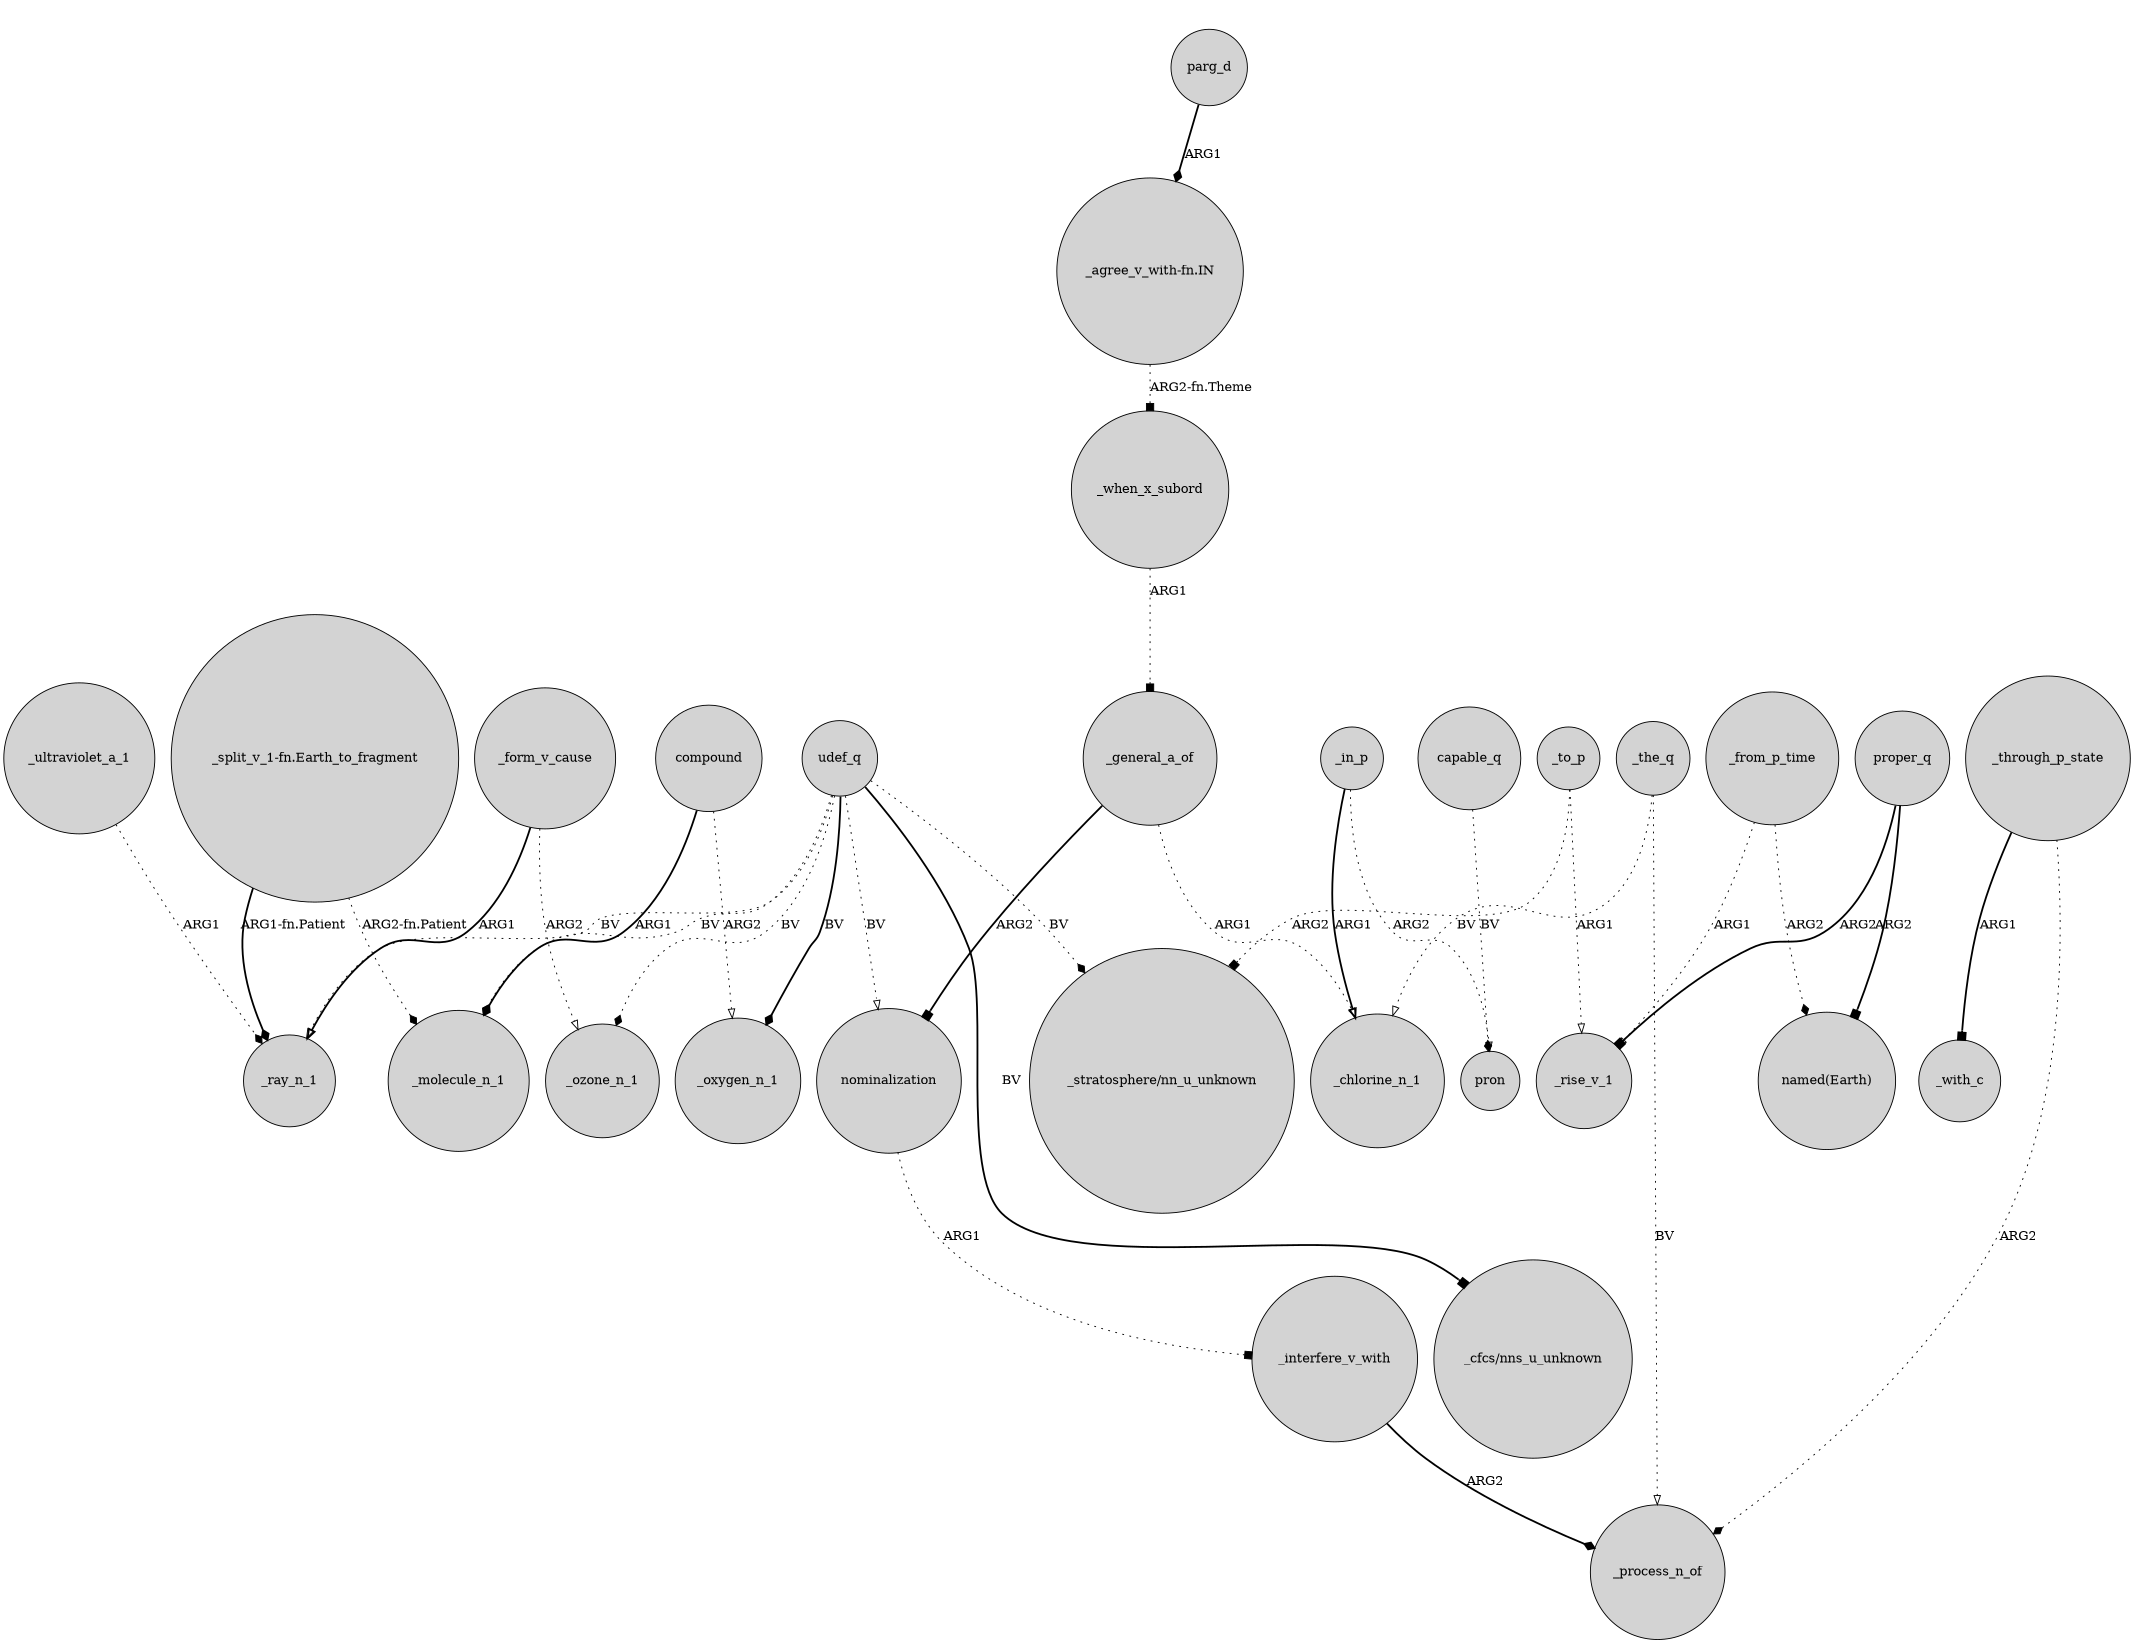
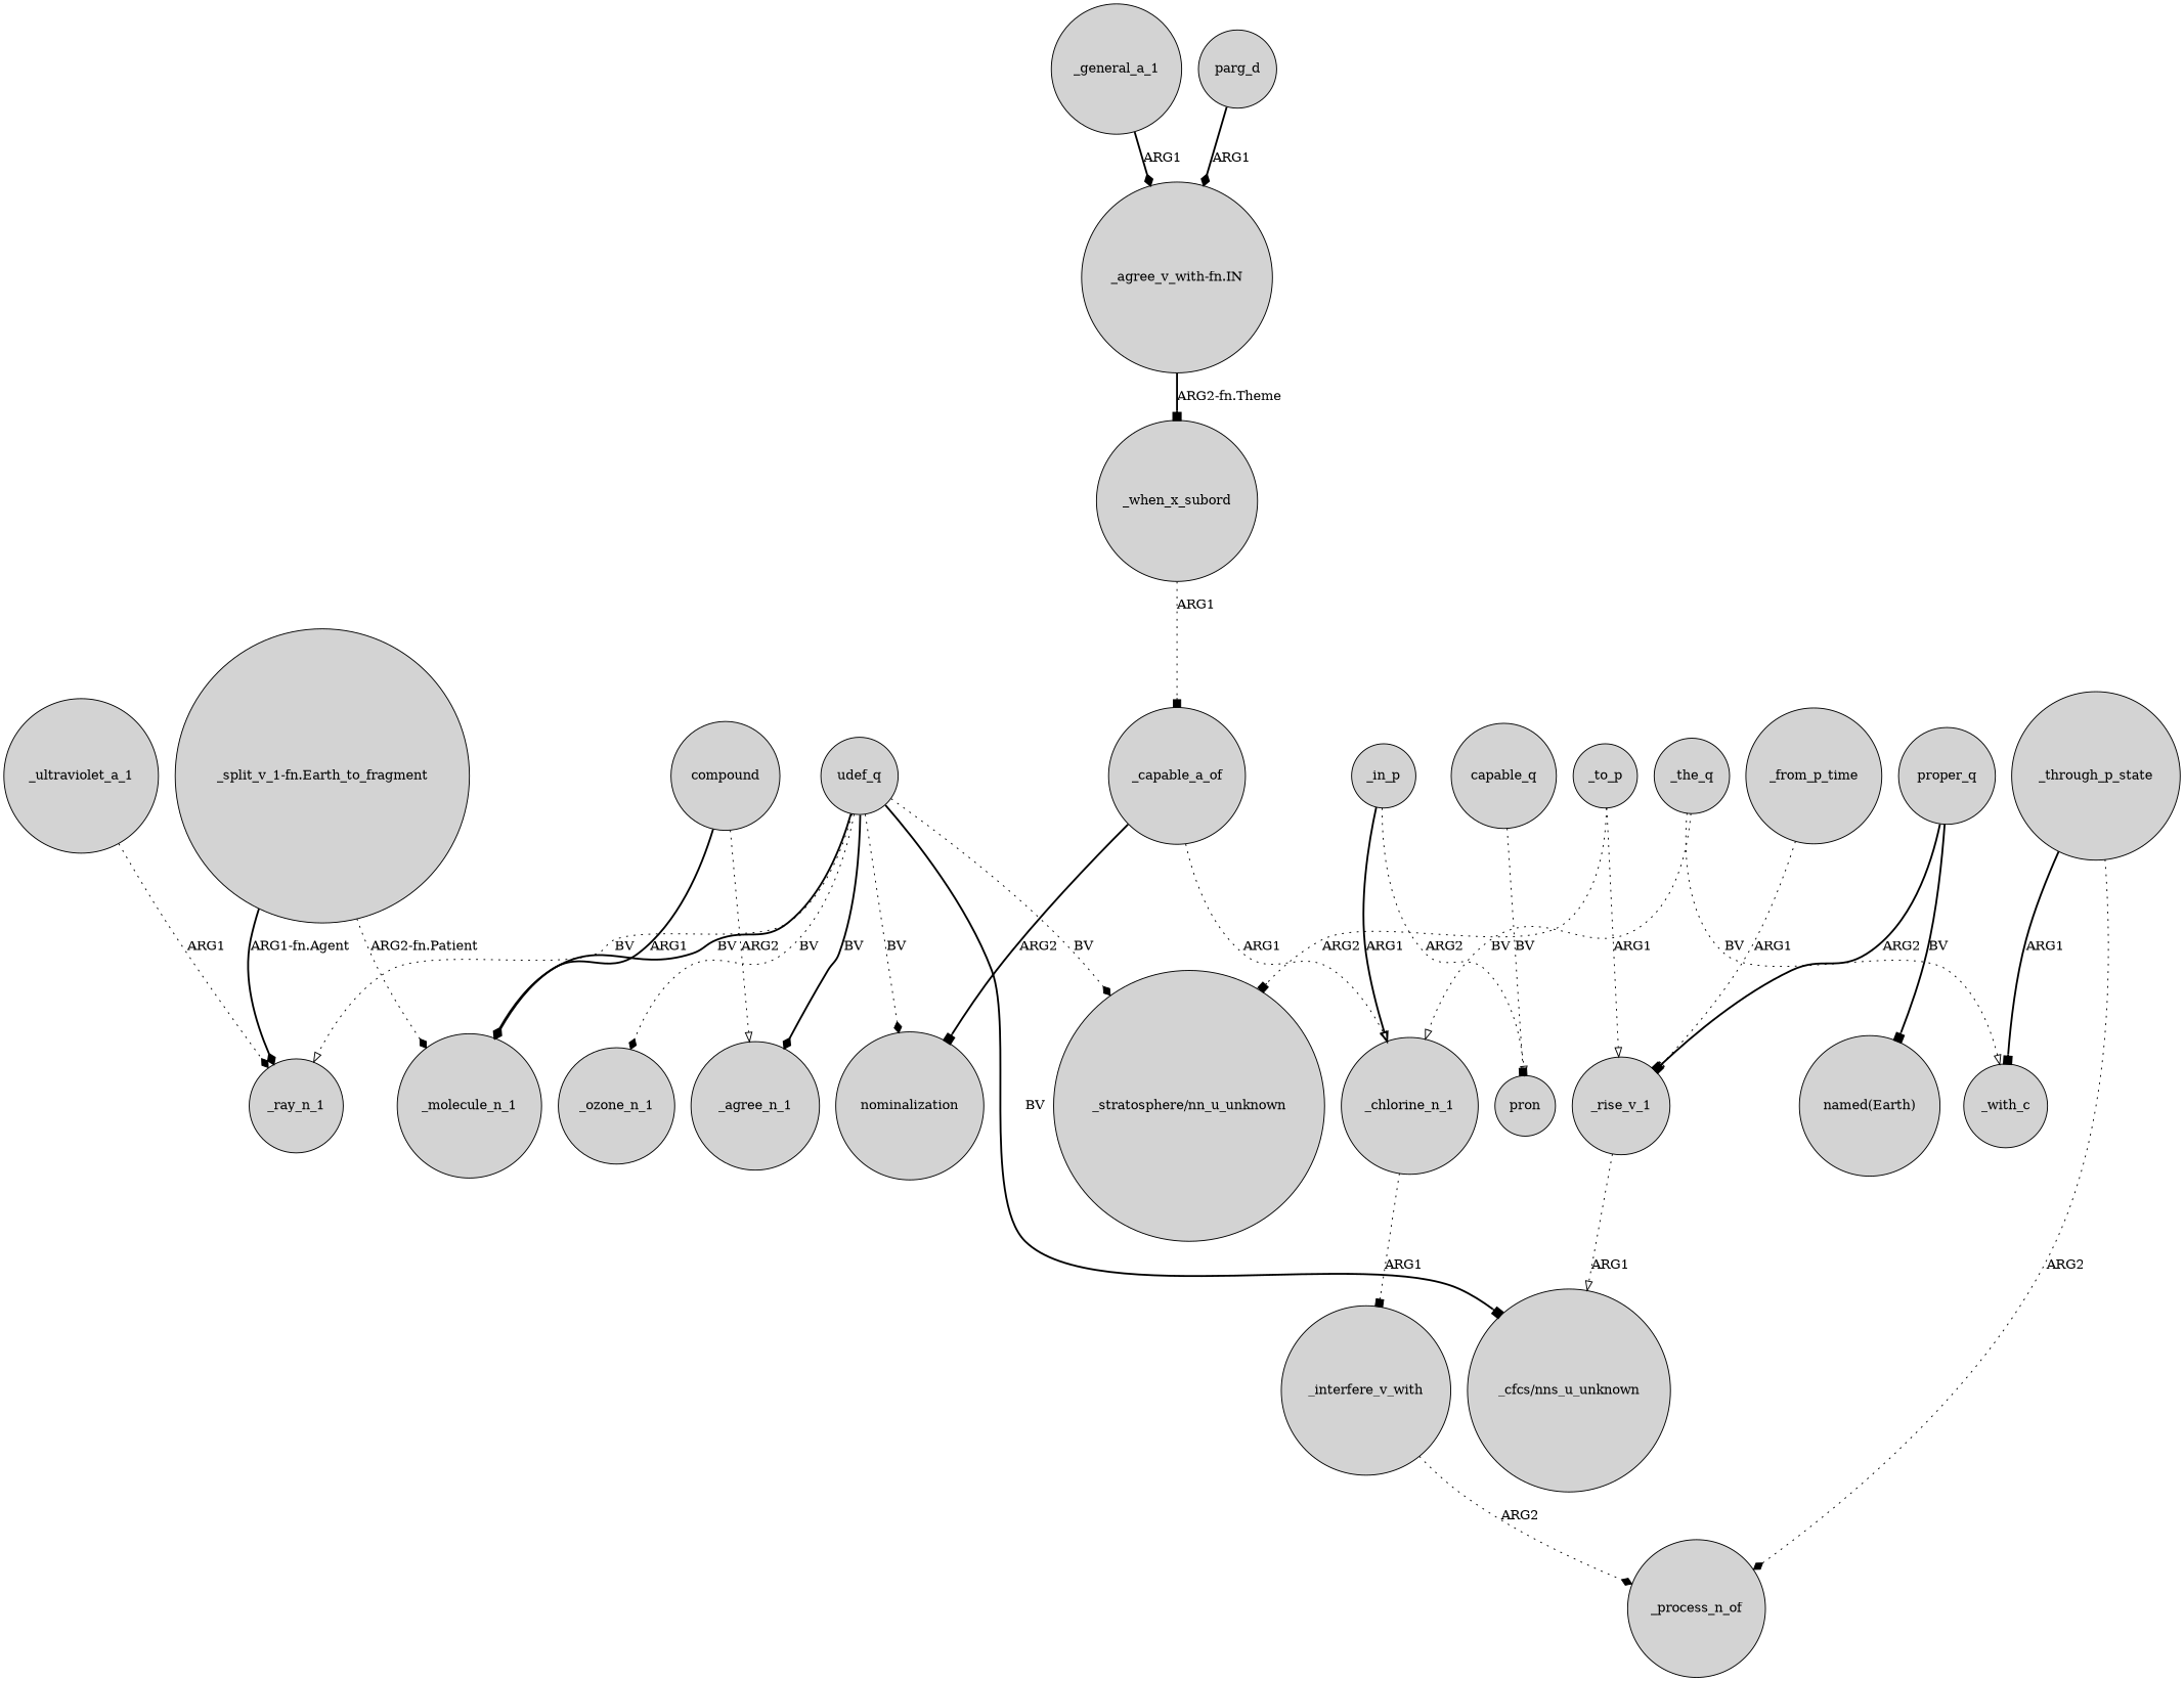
  digraph {
    node [shape=circle style=filled]
    edge [arrowhead=diamond style=dotted]
    udef_q
    _ozone_n_1
    nominalization
    _molecule_n_1
    _ray_n_1
    "_cfcs/nns_u_unknown"
    "_stratosphere/nn_u_unknown"
-   _oxygen_n_1
+   _oxygen_n_1 [label=_agree_n_1]
    _interfere_v_with
    _process_n_of
+   _general_a_1
    "_agree_v_with-fn.IN"
    _when_x_subord
-   _capable_a_of [label=_general_a_of]
+   _capable_a_of
    n15 [label="_split_v_1-fn.Earth_to_fragment"]
    _chlorine_n_1
    _rise_v_1
    _ultraviolet_a_1
    _from_p_time
    "named(Earth)"
    _in_p
    pron
    parg_d
-   _form_v_cause
    n25 [label=capable_q]
    _to_p
    proper_q
    compound
    _through_p_state
    n30 [label=_with_c]
    _the_q
    udef_q -> _ozone_n_1 [label=BV]
-   udef_q -> nominalization [arrowhead=onormal label=BV]
-   udef_q -> _molecule_n_1 [label=BV]
+   udef_q -> nominalization [label=BV]
+   udef_q -> _molecule_n_1 [label=BV style=bold]
    udef_q -> _ray_n_1 [arrowhead=onormal label=BV]
    udef_q -> "_cfcs/nns_u_unknown" [arrowhead=box label=BV style=bold]
    udef_q -> "_stratosphere/nn_u_unknown" [label=BV]
    udef_q -> _oxygen_n_1 [label=BV style=bold]
-   nominalization -> _interfere_v_with [arrowhead=box label=ARG1]
-   _interfere_v_with -> _process_n_of [label=ARG2 style=bold]
-   "_agree_v_with-fn.IN" -> _when_x_subord [arrowhead=box label="ARG2-fn.Theme"]
+   _chlorine_n_1 -> _interfere_v_with [arrowhead=box label=ARG1]
+   _interfere_v_with -> _process_n_of [label=ARG2]
+   _general_a_1 -> "_agree_v_with-fn.IN" [label=ARG1 style=bold]
+   "_agree_v_with-fn.IN" -> _when_x_subord [arrowhead=box label="ARG2-fn.Theme" style=bold]
    _when_x_subord -> _capable_a_of [arrowhead=box label=ARG1]
    _capable_a_of -> nominalization [arrowhead=box label=ARG2 style=bold]
    _capable_a_of -> _chlorine_n_1 [arrowhead=onormal label=ARG1]
    n15 -> _molecule_n_1 [label="ARG2-fn.Patient"]
-   n15 -> _ray_n_1 [label="ARG1-fn.Patient" style=bold]
+   n15 -> _ray_n_1 [label="ARG1-fn.Agent" style=bold]
+   _rise_v_1 -> "_cfcs/nns_u_unknown" [arrowhead=onormal label=ARG1]
    _ultraviolet_a_1 -> _ray_n_1 [label=ARG1]
    _from_p_time -> _rise_v_1 [arrowhead=onormal label=ARG1]
-   _from_p_time -> "named(Earth)" [label=ARG2]
    _in_p -> _chlorine_n_1 [arrowhead=onormal label=ARG1 style=bold]
    _in_p -> pron [arrowhead=onormal label=ARG2]
    parg_d -> "_agree_v_with-fn.IN" [label=ARG1 style=bold]
-   _form_v_cause -> _ozone_n_1 [arrowhead=onormal label=ARG2]
-   _form_v_cause -> _ray_n_1 [arrowhead=onormal label=ARG1 style=bold]
-   n25 -> pron [label=BV]
+   n25 -> pron [arrowhead=box label=BV]
    _to_p -> "_stratosphere/nn_u_unknown" [arrowhead=box label=ARG2]
    _to_p -> _rise_v_1 [arrowhead=onormal label=ARG1]
    proper_q -> _rise_v_1 [arrowhead=box label=ARG2 style=bold]
-   proper_q -> "named(Earth)" [arrowhead=box label=ARG2 style=bold]
+   proper_q -> "named(Earth)" [arrowhead=box label=BV style=bold]
    compound -> _molecule_n_1 [label=ARG1 style=bold]
    compound -> _oxygen_n_1 [arrowhead=onormal label=ARG2]
    _through_p_state -> _process_n_of [label=ARG2]
    _through_p_state -> n30 [arrowhead=box label=ARG1 style=bold]
-   _the_q -> _process_n_of [arrowhead=onormal label=BV]
+   _the_q -> n30 [arrowhead=onormal label=BV]
    _the_q -> _chlorine_n_1 [arrowhead=onormal label=BV]
  }
